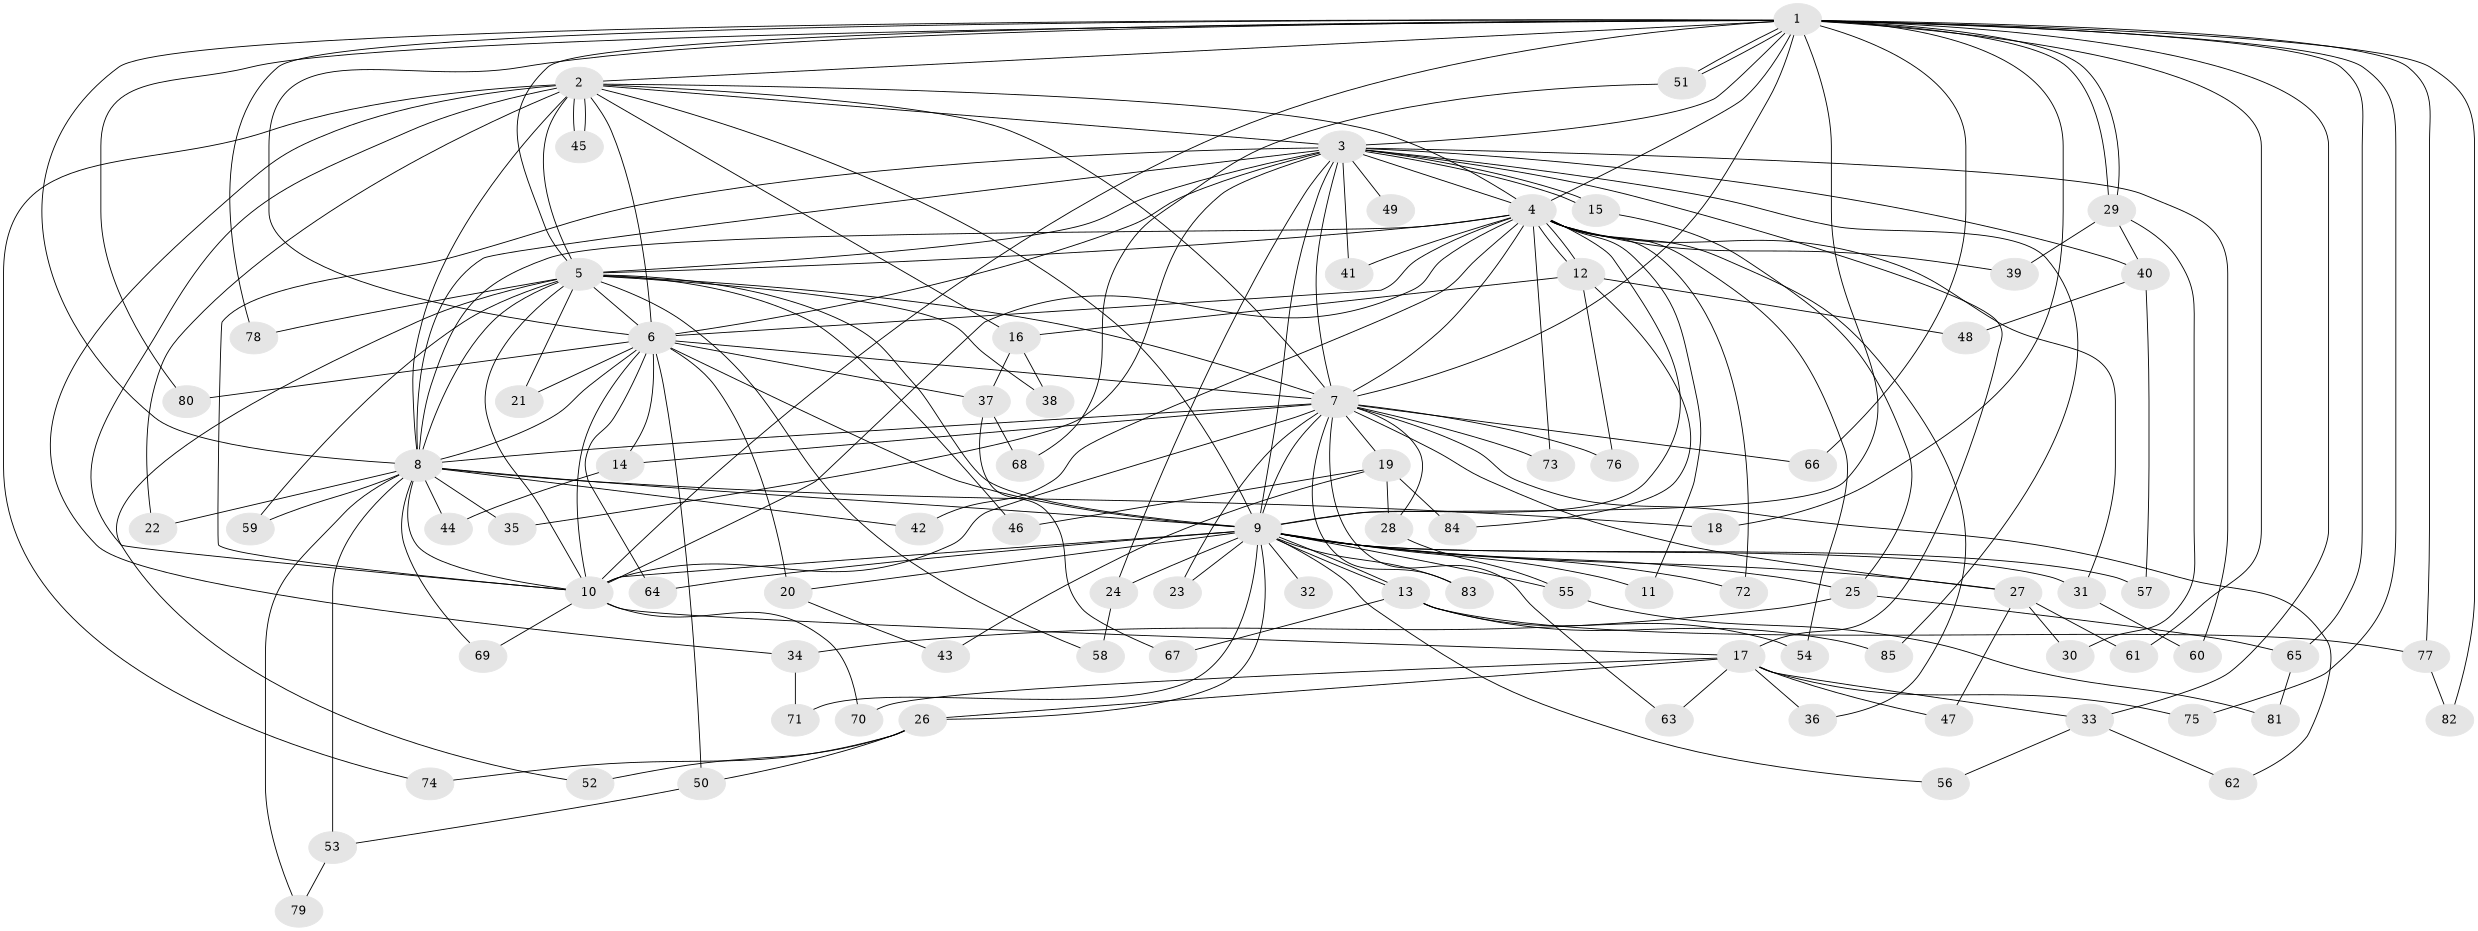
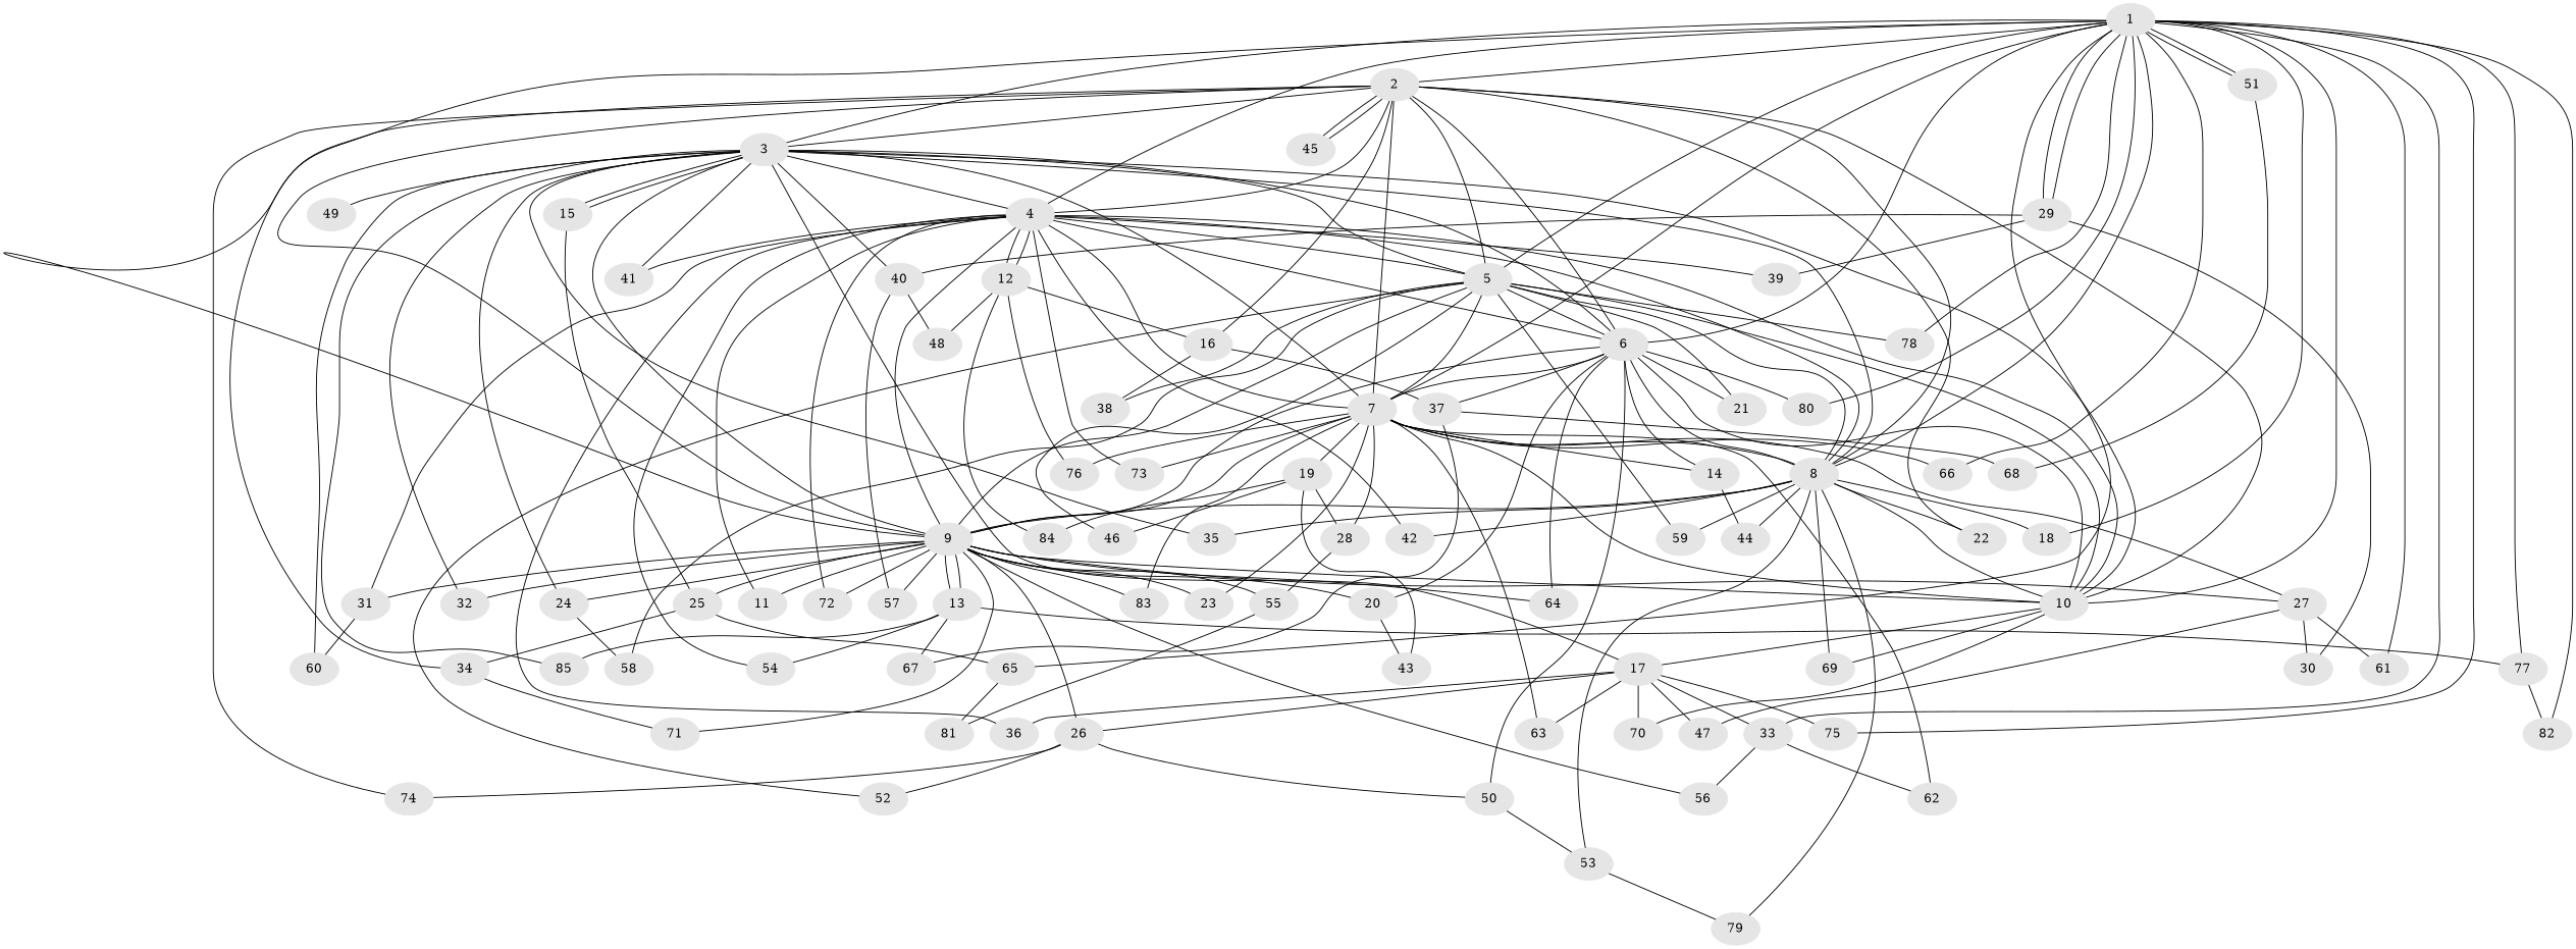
  graph {
    node [color=gray90 style=filled]
    1
    2
    3
    4
    5
    6
    7
    8
    9
    10
    18
    29
    33
    51
    61
    65
    66
    75
    77
    78
    80
    82
    16
    22
    34
    45
    74
    15
    17
    24
    32
    35
    40
    41
    49
    60
    85
    11
    12
    31
    36
    39
    42
    54
    72
    73
    21
    38
    46
    52
    58
    59
    14
    20
    37
    50
    64
    19
    23
    27
    28
    62
    63
    76
    83
    44
    53
    69
    79
    13
    25
    26
    55
    56
    57
    71
    70
    30
    68
    81
    47
    48
    84
    43
    67
    1 -- 2
    1 -- 3
    1 -- 4
    1 -- 5
    1 -- 6
    1 -- 7
    1 -- 8
    1 -- 9
    1 -- 10
    1 -- 18
    1 -- 29
    1 -- 29
    1 -- 33
    1 -- 51
    1 -- 51
    1 -- 61
    1 -- 65
    1 -- 66
    1 -- 75
    1 -- 77
    1 -- 78
    1 -- 80
    1 -- 82
    2 -- 3
    2 -- 4
    2 -- 5
    2 -- 6
    2 -- 7
    2 -- 8
    2 -- 9
    2 -- 10
    2 -- 16
    2 -- 22
    2 -- 34
    2 -- 45
    2 -- 45
    2 -- 74
    3 -- 4
    3 -- 5
    3 -- 6
    3 -- 7
    3 -- 8
    3 -- 9
    3 -- 10
    3 -- 15
    3 -- 15
    3 -- 17
    3 -- 24
+   3 -- 32
    3 -- 35
    3 -- 40
    3 -- 41
    3 -- 49
    3 -- 60
    3 -- 85
    4 -- 5
    4 -- 6
    4 -- 7
    4 -- 8
    4 -- 9
    4 -- 10
    4 -- 41
    4 -- 11
    4 -- 12
    4 -- 12
    4 -- 31
    4 -- 36
    4 -- 39
    4 -- 42
    4 -- 54
    4 -- 72
    4 -- 73
    5 -- 6
    5 -- 7
    5 -- 8
    5 -- 9
    5 -- 10
    5 -- 78
    5 -- 21
    5 -- 38
    5 -- 46
    5 -- 52
    5 -- 58
    5 -- 59
    6 -- 7
    6 -- 8
    6 -- 9
    6 -- 10
    6 -- 80
    6 -- 21
    6 -- 14
    6 -- 20
    6 -- 37
    6 -- 50
    6 -- 64
    7 -- 8
    7 -- 9
    7 -- 10
    7 -- 66
    7 -- 73
    7 -- 14
    7 -- 19
    7 -- 23
    7 -- 27
    7 -- 28
    7 -- 62
    7 -- 63
    7 -- 76
    7 -- 83
    8 -- 9
    8 -- 10
    8 -- 18
    8 -- 22
    8 -- 35
    8 -- 42
    8 -- 59
    8 -- 44
    8 -- 53
    8 -- 69
    8 -- 79
    9 -- 10
    9 -- 24
    9 -- 32
    9 -- 11
    9 -- 31
    9 -- 72
    9 -- 20
    9 -- 64
    9 -- 23
    9 -- 27
    9 -- 83
    9 -- 13
    9 -- 13
    9 -- 25
    9 -- 26
    9 -- 55
    9 -- 56
    9 -- 57
    9 -- 71
    10 -- 17
    10 -- 69
    10 -- 70
    29 -- 40
    29 -- 39
    29 -- 30
    33 -- 62
    33 -- 56
    51 -- 68
    65 -- 81
    77 -- 82
    16 -- 38
    16 -- 37
    34 -- 71
    15 -- 25
    17 -- 33
    17 -- 75
    17 -- 36
    17 -- 63
    17 -- 26
    17 -- 70
    17 -- 47
    24 -- 58
    40 -- 57
    40 -- 48
    12 -- 16
    12 -- 76
    12 -- 48
    12 -- 84
    31 -- 60
    14 -- 44
    20 -- 43
    37 -- 68
    37 -- 67
    50 -- 53
    19 -- 46
    19 -- 28
    19 -- 84
    19 -- 43
    27 -- 61
    27 -- 30
    27 -- 47
    28 -- 55
    53 -- 79
    13 -- 77
    13 -- 85
    13 -- 54
    13 -- 67
    25 -- 65
    25 -- 34
    26 -- 74
    26 -- 52
    26 -- 50
    55 -- 81
  }
